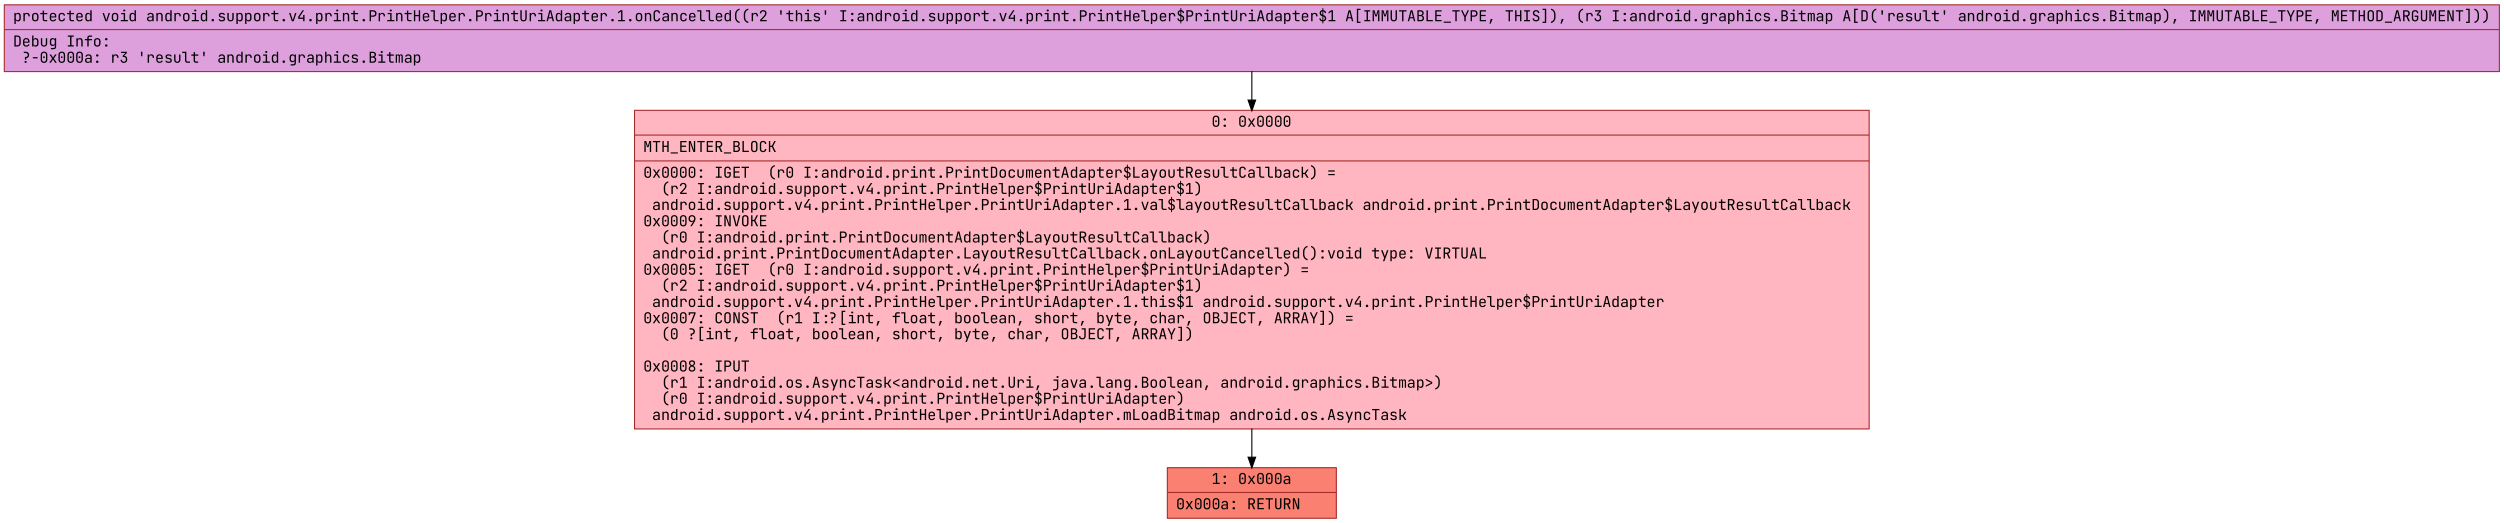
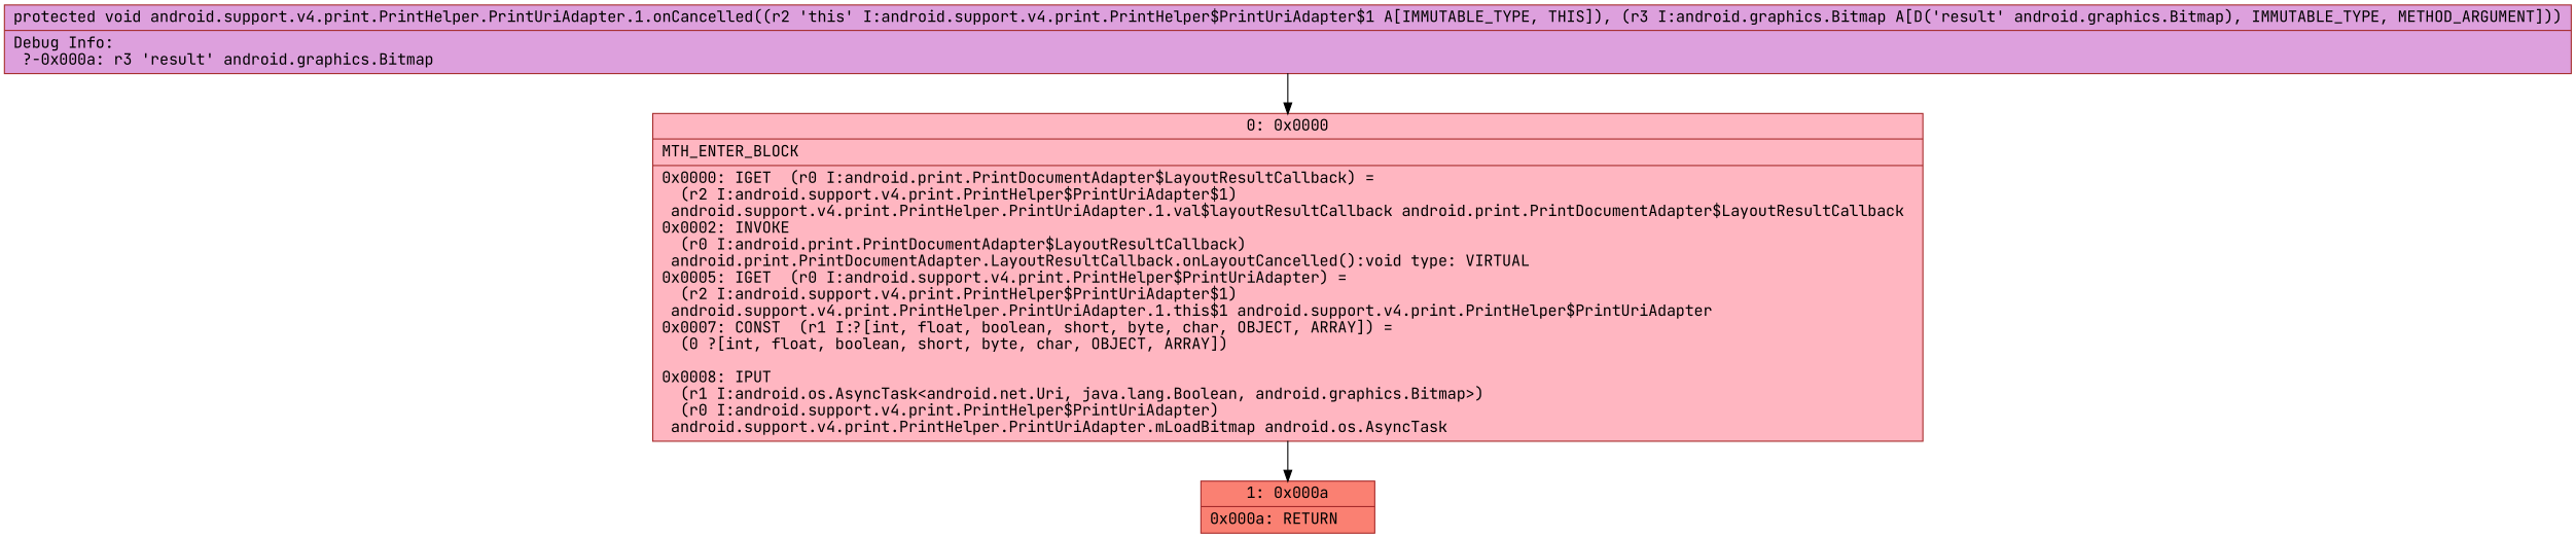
  digraph {
    fontname="JetBrains Mono"
    node [shape=record style=filled color=brown fontname="JetBrains Mono"]
    edge [fontname="JetBrains Mono"]
-   n1 [label="{0\:\ 0x0000|MTH_ENTER_BLOCK\l|0x0000: IGET  (r0 I:android.print.PrintDocumentAdapter$LayoutResultCallback) = \l  (r2 I:android.support.v4.print.PrintHelper$PrintUriAdapter$1)\l android.support.v4.print.PrintHelper.PrintUriAdapter.1.val$layoutResultCallback android.print.PrintDocumentAdapter$LayoutResultCallback \l0x0009: INVOKE  \l  (r0 I:android.print.PrintDocumentAdapter$LayoutResultCallback)\l android.print.PrintDocumentAdapter.LayoutResultCallback.onLayoutCancelled():void type: VIRTUAL \l0x0005: IGET  (r0 I:android.support.v4.print.PrintHelper$PrintUriAdapter) = \l  (r2 I:android.support.v4.print.PrintHelper$PrintUriAdapter$1)\l android.support.v4.print.PrintHelper.PrintUriAdapter.1.this$1 android.support.v4.print.PrintHelper$PrintUriAdapter \l0x0007: CONST  (r1 I:?[int, float, boolean, short, byte, char, OBJECT, ARRAY]) = \l  (0 ?[int, float, boolean, short, byte, char, OBJECT, ARRAY])\l \l0x0008: IPUT  \l  (r1 I:android.os.AsyncTask\<android.net.Uri, java.lang.Boolean, android.graphics.Bitmap\>)\l  (r0 I:android.support.v4.print.PrintHelper$PrintUriAdapter)\l android.support.v4.print.PrintHelper.PrintUriAdapter.mLoadBitmap android.os.AsyncTask \l}" fillcolor=lightpink]
+   n1 [label="{0\:\ 0x0000|MTH_ENTER_BLOCK\l|0x0000: IGET  (r0 I:android.print.PrintDocumentAdapter$LayoutResultCallback) = \l  (r2 I:android.support.v4.print.PrintHelper$PrintUriAdapter$1)\l android.support.v4.print.PrintHelper.PrintUriAdapter.1.val$layoutResultCallback android.print.PrintDocumentAdapter$LayoutResultCallback \l0x0002: INVOKE  \l  (r0 I:android.print.PrintDocumentAdapter$LayoutResultCallback)\l android.print.PrintDocumentAdapter.LayoutResultCallback.onLayoutCancelled():void type: VIRTUAL \l0x0005: IGET  (r0 I:android.support.v4.print.PrintHelper$PrintUriAdapter) = \l  (r2 I:android.support.v4.print.PrintHelper$PrintUriAdapter$1)\l android.support.v4.print.PrintHelper.PrintUriAdapter.1.this$1 android.support.v4.print.PrintHelper$PrintUriAdapter \l0x0007: CONST  (r1 I:?[int, float, boolean, short, byte, char, OBJECT, ARRAY]) = \l  (0 ?[int, float, boolean, short, byte, char, OBJECT, ARRAY])\l \l0x0008: IPUT  \l  (r1 I:android.os.AsyncTask\<android.net.Uri, java.lang.Boolean, android.graphics.Bitmap\>)\l  (r0 I:android.support.v4.print.PrintHelper$PrintUriAdapter)\l android.support.v4.print.PrintHelper.PrintUriAdapter.mLoadBitmap android.os.AsyncTask \l}" fillcolor=lightpink]
    n2 [label="{1\:\ 0x000a|0x000a: RETURN   \l}" fillcolor=salmon]
    n3 [label="{protected void android.support.v4.print.PrintHelper.PrintUriAdapter.1.onCancelled((r2 'this' I:android.support.v4.print.PrintHelper$PrintUriAdapter$1 A[IMMUTABLE_TYPE, THIS]), (r3 I:android.graphics.Bitmap A[D('result' android.graphics.Bitmap), IMMUTABLE_TYPE, METHOD_ARGUMENT]))  | Debug Info:\l  ?\-0x000a: r3 'result' android.graphics.Bitmap\l}" fillcolor=plum]
    n1 -> n2
    n3 -> n1
  }
